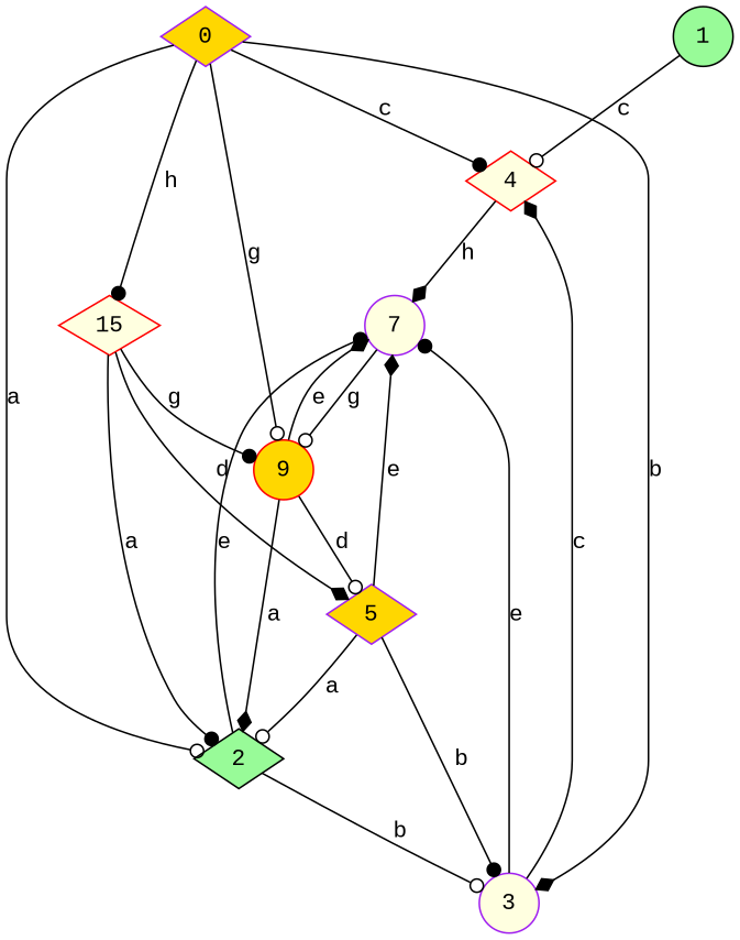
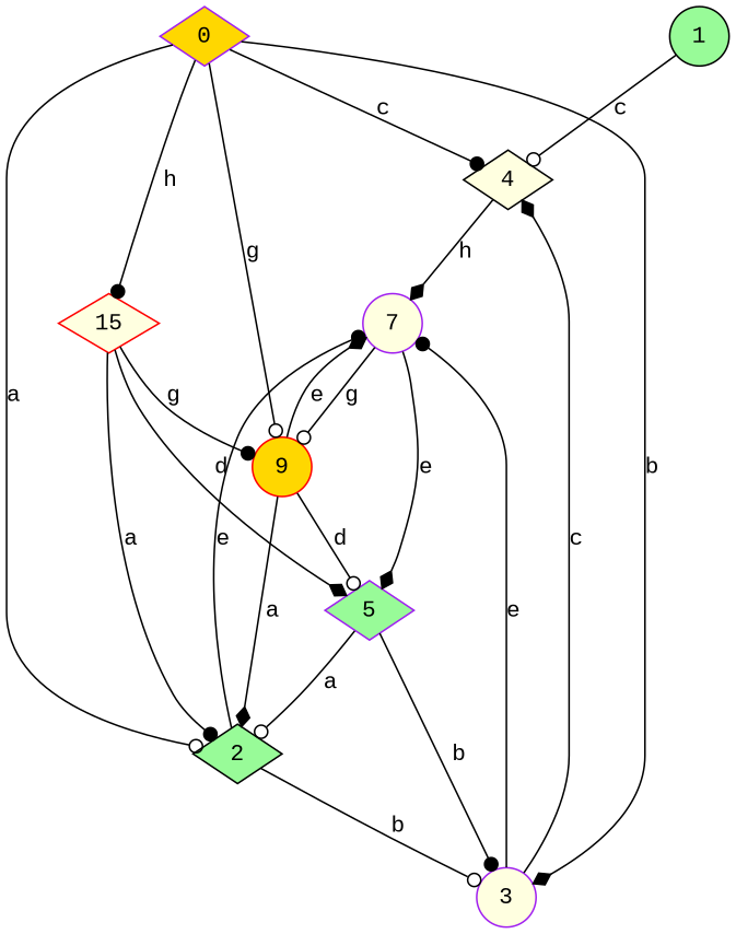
  strict digraph {
    fontname="Liberation Mono"
    node [color=purple fillcolor=lightyellow fontname="Liberation Mono" shape=diamond style=filled]
    edge [arrowhead=diamond fontname="Liberation Mono"]
-   4 [color=red]
+   4 [color=black]
    1 [color=black fillcolor=palegreen shape=circle]
    7 [shape=circle]
    2 [color=black fillcolor=palegreen]
    3 [shape=circle]
    9 [color=red fillcolor=gold shape=circle]
-   5 [fillcolor=gold]
+   5 [fillcolor=palegreen]
    0 [fillcolor=gold]
    n9 [color=red label=15]
    4 -> 7 [label=h]
    1 -> 4 [arrowhead=odot label=c]
    7 -> 9 [arrowhead=odot label=g]
    2 -> 7 [arrowhead=dot label=e]
    2 -> 3 [arrowhead=odot label=b]
    3 -> 4 [label=c]
    3 -> 7 [arrowhead=dot label=e]
    9 -> 7 [label=e]
    9 -> 2 [label=a]
    9 -> 5 [arrowhead=odot label=d]
-   5 -> 7 [label=e]
+   7 -> 5 [label=e]
    5 -> 2 [arrowhead=odot label=a]
    5 -> 3 [arrowhead=dot label=b]
    0 -> 4 [arrowhead=dot label=c]
    0 -> 2 [arrowhead=odot label=a]
    0 -> 3 [label=b]
    0 -> 9 [arrowhead=odot label=g]
    0 -> n9 [arrowhead=dot label=h]
    n9 -> 2 [arrowhead=dot label=a]
    n9 -> 9 [arrowhead=dot label=g]
    n9 -> 5 [label=d]
  }
